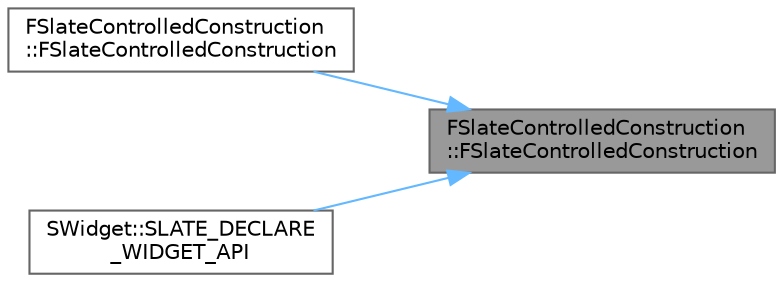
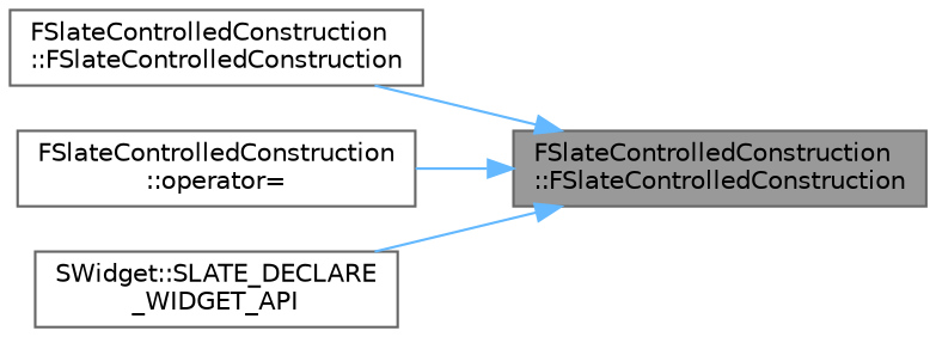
  digraph {
    rankdir=RL
    node [color=grey40 fillcolor=white fontname=Helvetica fontsize=10 shape=box style=filled]
    edge [color=steelblue1 dir=back fontname=Helvetica fontsize=10 labelfontname=Helvetica labelfontsize=10 style=solid]
    n1 [color=gray40 fillcolor=grey60 fontcolor=black height=0.2 label="FSlateControlledConstruction\l::FSlateControlledConstruction" width=0.4]
    n2 [height=0.2 label="FSlateControlledConstruction\l::FSlateControlledConstruction" width=0.4]
+   n3 [height=0.2 label="FSlateControlledConstruction\l::operator=" width=0.4]
    n4 [height=0.2 label="SWidget::SLATE_DECLARE\l_WIDGET_API" width=0.4]
    n1 -> n2
+   n1 -> n3
    n1 -> n4
  }
